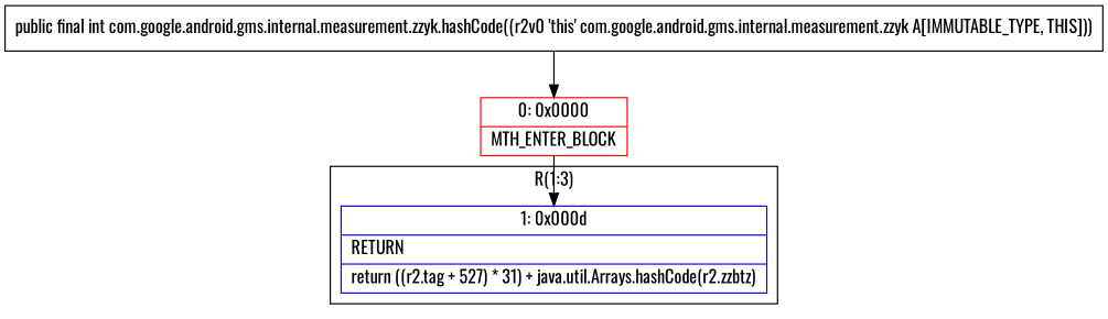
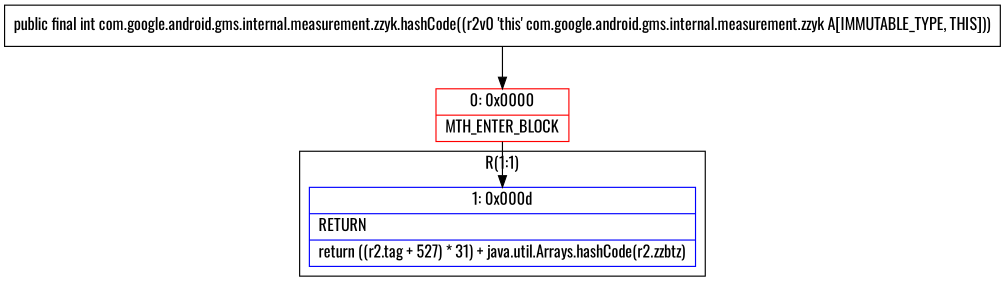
  digraph {
    fontname=Oswald
    node [shape=record fontname=Oswald]
    edge [fontname=Oswald]
    n1 [color=blue label="{1\:\ 0x000d|RETURN\l|return ((r2.tag + 527) * 31) + java.util.Arrays.hashCode(r2.zzbtz)\l}"]
    n2 [color=red label="{0\:\ 0x0000|MTH_ENTER_BLOCK\l}"]
    n3 [label="{public final int com.google.android.gms.internal.measurement.zzyk.hashCode((r2v0 'this' com.google.android.gms.internal.measurement.zzyk A[IMMUTABLE_TYPE, THIS])) }"]
    subgraph cluster_1 {
-     label="R(1:3)"
+     label="R(1:1)"
      n1
    }
    n2 -> n1
    n3 -> n2
  }
